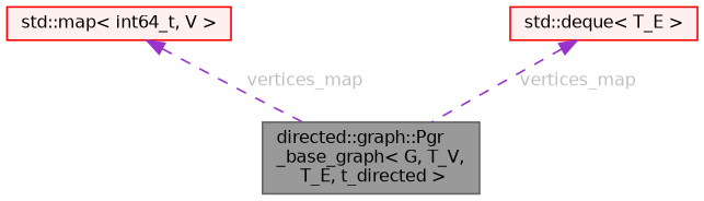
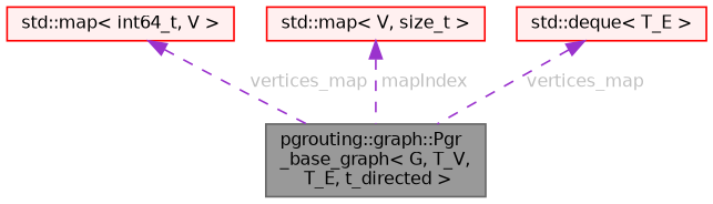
  digraph {
    node [color=red fillcolor="#FFF0F0" fontname=Helvetica fontsize=10 shape=box style=filled]
    edge [color=darkorchid3 dir=back fontcolor=grey fontname=Helvetica fontsize=10 labelfontname=Helvetica labelfontsize=10 style=dashed]
-   n1 [color=gray40 fillcolor=grey60 fontcolor=black height=0.2 label="directed::graph::Pgr\l_base_graph\< G, T_V,\l T_E, t_directed \>" width=0.4]
+   n1 [color=gray40 fillcolor=grey60 fontcolor=black height=0.2 label="pgrouting::graph::Pgr\l_base_graph\< G, T_V,\l T_E, t_directed \>" width=0.4]
    n2 [height=0.2 label="std::map\< int64_t, V \>" width=0.4]
+   n3 [height=0.2 label="std::map\< V, size_t \>" width=0.4]
    n4 [height=0.2 label="std::deque\< T_E \>" width=0.4]
    n2 -> n1 [label=" vertices_map"]
+   n3 -> n1 [label=" mapIndex"]
    n4 -> n1 [label=" vertices_map"]
  }
